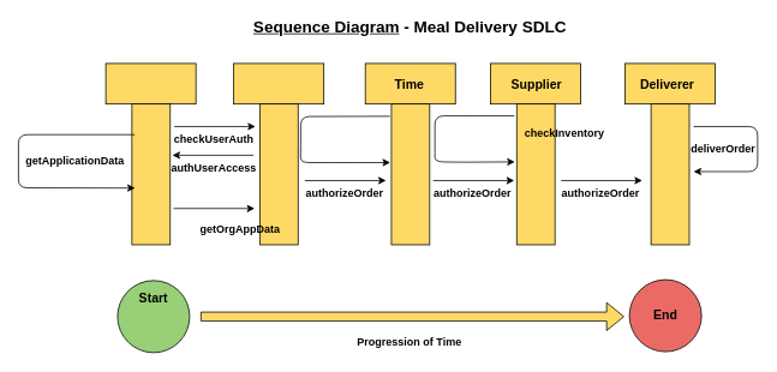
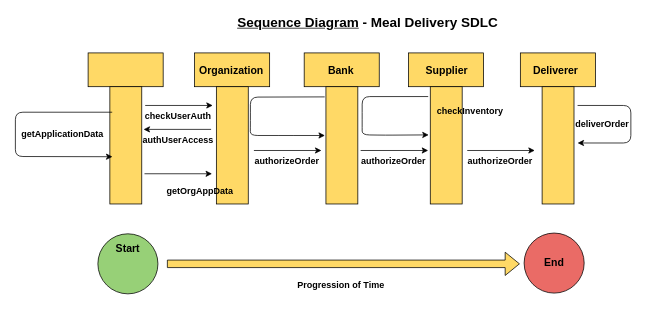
  <mxCell id="0" />
  <mxCell id="1" parent="0" />
  <mxCell id="2" value="" style="rounded=0;whiteSpace=wrap;html=1;fillColor=#FFD966;" vertex="1" parent="1"><mxGeometry x="116.88" y="70" width="100" height="45" as="geometry" /></mxCell>
  <mxCell id="3" value="" style="rounded=0;whiteSpace=wrap;html=1;rotation=90;fillColor=#FFD966;" vertex="1" parent="1"><mxGeometry x="89" y="171.88" width="156.25" height="42.5" as="geometry" /></mxCell>
  <mxCell id="4" value="" style="rounded=0;whiteSpace=wrap;html=1;fillColor=#FFD966;" vertex="1" parent="1"><mxGeometry x="258.76" y="70" width="100" height="45" as="geometry" /></mxCell>
  <mxCell id="5" value="" style="rounded=0;whiteSpace=wrap;html=1;rotation=90;fillColor=#FFD966;" vertex="1" parent="1"><mxGeometry x="230.88" y="171.88" width="156.25" height="42.5" as="geometry" /></mxCell>
  <mxCell id="6" value="" style="rounded=0;whiteSpace=wrap;html=1;fillColor=#FFD966;" vertex="1" parent="1"><mxGeometry x="404.76" y="70" width="100" height="45" as="geometry" /></mxCell>
  <mxCell id="7" value="" style="rounded=0;whiteSpace=wrap;html=1;rotation=90;fillColor=#FFD966;" vertex="1" parent="1"><mxGeometry x="376.88" y="171.88" width="156.25" height="42.5" as="geometry" /></mxCell>
  <mxCell id="8" value="" style="rounded=0;whiteSpace=wrap;html=1;fillColor=#FFD966;" vertex="1" parent="1"><mxGeometry x="543.76" y="70" width="100" height="45" as="geometry" /></mxCell>
  <mxCell id="9" value="" style="rounded=0;whiteSpace=wrap;html=1;rotation=90;fillColor=#FFD966;" vertex="1" parent="1"><mxGeometry x="515.88" y="171.88" width="156.25" height="42.5" as="geometry" /></mxCell>
  <mxCell id="10" value="" style="rounded=0;whiteSpace=wrap;html=1;fillColor=#FFD966;" vertex="1" parent="1"><mxGeometry x="692.76" y="70" width="100" height="45" as="geometry" /></mxCell>
  <mxCell id="11" value="" style="rounded=0;whiteSpace=wrap;html=1;rotation=90;fillColor=#FFD966;" vertex="1" parent="1"><mxGeometry x="664.88" y="171.88" width="156.25" height="42.5" as="geometry" /></mxCell>
  <mxCell id="12" value="" style="ellipse;whiteSpace=wrap;html=1;aspect=fixed;fillColor=#97D077;" vertex="1" parent="1"><mxGeometry x="129.91" y="311" width="80" height="80" as="geometry" /></mxCell>
  <mxCell id="13" value="" style="ellipse;whiteSpace=wrap;html=1;aspect=fixed;fillColor=#EA6B66;" vertex="1" parent="1"><mxGeometry x="697.79" y="310" width="80" height="80" as="geometry" /></mxCell>
  <mxCell id="14" value="" style="shape=flexArrow;endArrow=classic;html=1;exitX=1.151;exitY=0.5;exitDx=0;exitDy=0;exitPerimeter=0;fillColor=#FFD966;" edge="1" parent="1" source="12"><mxGeometry width="50" height="50" relative="1" as="geometry"><mxPoint x="132.03" y="461" as="sourcePoint" /><mxPoint x="692.03" y="351" as="targetPoint" /></mxGeometry></mxCell>
  <mxCell id="15" value="&lt;b&gt;&lt;font style=&quot;font-size: 14px&quot;&gt;Start&lt;/font&gt;&lt;/b&gt;" style="text;html=1;strokeColor=none;fillColor=none;align=center;verticalAlign=middle;whiteSpace=wrap;rounded=0;" vertex="1" parent="1"><mxGeometry x="133.85" y="321" width="72.12" height="20" as="geometry" /></mxCell>
  <mxCell id="16" value="&lt;b&gt;&lt;font style=&quot;font-size: 14px&quot;&gt;End&lt;/font&gt;&lt;/b&gt;" style="text;html=1;strokeColor=none;fillColor=none;align=center;verticalAlign=middle;whiteSpace=wrap;rounded=0;" vertex="1" parent="1"><mxGeometry x="701.73" y="340" width="72.12" height="20" as="geometry" /></mxCell>
- <mxCell id="18" value="&lt;span style=&quot;font-size: 14px&quot;&gt;&lt;b&gt;Time&lt;/b&gt;&lt;/span&gt;" style="text;html=1;strokeColor=none;fillColor=none;align=center;verticalAlign=middle;whiteSpace=wrap;rounded=0;" vertex="1" parent="1"><mxGeometry x="404.76" y="82.5" width="98.18" height="20" as="geometry" /></mxCell>
+ <mxCell id="17" value="&lt;b&gt;&lt;font style=&quot;font-size: 14px&quot;&gt;Organization&lt;/font&gt;&lt;/b&gt;" style="text;html=1;strokeColor=none;fillColor=none;align=center;verticalAlign=middle;whiteSpace=wrap;rounded=0;" vertex="1" parent="1"><mxGeometry x="258.76" y="82.5" width="98.18" height="20" as="geometry" /></mxCell>
+ <mxCell id="18" value="&lt;span style=&quot;font-size: 14px&quot;&gt;&lt;b&gt;Bank&lt;/b&gt;&lt;/span&gt;" style="text;html=1;strokeColor=none;fillColor=none;align=center;verticalAlign=middle;whiteSpace=wrap;rounded=0;" vertex="1" parent="1"><mxGeometry x="404.76" y="82.5" width="98.18" height="20" as="geometry" /></mxCell>
  <mxCell id="19" value="&lt;b&gt;&lt;font style=&quot;font-size: 14px&quot;&gt;Supplier&lt;/font&gt;&lt;/b&gt;" style="text;html=1;strokeColor=none;fillColor=none;align=center;verticalAlign=middle;whiteSpace=wrap;rounded=0;" vertex="1" parent="1"><mxGeometry x="545.58" y="82.5" width="98.18" height="20" as="geometry" /></mxCell>
  <mxCell id="20" value="&lt;b&gt;&lt;font style=&quot;font-size: 14px&quot;&gt;Deliverer&lt;/font&gt;&lt;/b&gt;" style="text;html=1;strokeColor=none;fillColor=none;align=center;verticalAlign=middle;whiteSpace=wrap;rounded=0;" vertex="1" parent="1"><mxGeometry x="690.64" y="82.5" width="98.18" height="20" as="geometry" /></mxCell>
  <mxCell id="21" value="" style="endArrow=classic;html=1;fillColor=#FFD966;entryX=0.597;entryY=0.919;entryDx=0;entryDy=0;entryPerimeter=0;" edge="1" parent="1" target="3"><mxGeometry width="50" height="50" relative="1" as="geometry"><mxPoint x="149" y="149" as="sourcePoint" /><mxPoint x="138" y="208" as="targetPoint" /><Array as="points"><mxPoint x="20" y="149" /><mxPoint x="20" y="180" /><mxPoint x="20" y="208" /></Array></mxGeometry></mxCell>
  <mxCell id="22" value="&lt;b&gt;getApplicationData&lt;/b&gt;" style="text;html=1;strokeColor=none;fillColor=none;align=center;verticalAlign=middle;whiteSpace=wrap;rounded=0;" vertex="1" parent="1"><mxGeometry x="28" y="167.88" width="110" height="20" as="geometry" /></mxCell>
  <mxCell id="23" value="" style="endArrow=classic;html=1;fillColor=#FFD966;" edge="1" parent="1"><mxGeometry width="50" height="50" relative="1" as="geometry"><mxPoint x="192" y="231" as="sourcePoint" /><mxPoint x="282" y="231" as="targetPoint" /></mxGeometry></mxCell>
  <mxCell id="24" value="&lt;b&gt;getOrgAppData&lt;/b&gt;" style="text;html=1;strokeColor=none;fillColor=none;align=center;verticalAlign=middle;whiteSpace=wrap;rounded=0;" vertex="1" parent="1"><mxGeometry x="245.76" y="244.88" width="40" height="20" as="geometry" /></mxCell>
  <mxCell id="25" value="" style="endArrow=classic;html=1;fillColor=#FFD966;" edge="1" parent="1"><mxGeometry width="50" height="50" relative="1" as="geometry"><mxPoint x="192.94" y="140" as="sourcePoint" /><mxPoint x="282.94" y="140" as="targetPoint" /></mxGeometry></mxCell>
  <mxCell id="26" value="&lt;b&gt;checkUserAuth&lt;/b&gt;" style="text;html=1;strokeColor=none;fillColor=none;align=center;verticalAlign=middle;whiteSpace=wrap;rounded=0;" vertex="1" parent="1"><mxGeometry x="216.7" y="143.88" width="40" height="20" as="geometry" /></mxCell>
  <mxCell id="27" value="" style="endArrow=classic;html=1;fillColor=#FFD966;" edge="1" parent="1"><mxGeometry width="50" height="50" relative="1" as="geometry"><mxPoint x="280.76" y="171.88" as="sourcePoint" /><mxPoint x="190.76" y="171.88" as="targetPoint" /></mxGeometry></mxCell>
  <mxCell id="28" value="&lt;b&gt;authUserAccess&lt;/b&gt;" style="text;html=1;strokeColor=none;fillColor=none;align=center;verticalAlign=middle;whiteSpace=wrap;rounded=0;" vertex="1" parent="1"><mxGeometry x="216.52" y="175.76" width="40" height="20" as="geometry" /></mxCell>
  <mxCell id="29" value="" style="endArrow=classic;html=1;fillColor=#FFD966;entryX=0.416;entryY=1.031;entryDx=0;entryDy=0;entryPerimeter=0;" edge="1" parent="1" target="7"><mxGeometry width="50" height="50" relative="1" as="geometry"><mxPoint x="432.1" y="128.59" as="sourcePoint" /><mxPoint x="432.418" y="187.876" as="targetPoint" /><Array as="points"><mxPoint x="333.1" y="128.88" /><mxPoint x="333.1" y="159.88" /><mxPoint x="333" y="180" /><mxPoint x="380" y="180" /></Array></mxGeometry></mxCell>
  <mxCell id="30" value="" style="endArrow=classic;html=1;fillColor=#FFD966;" edge="1" parent="1"><mxGeometry width="50" height="50" relative="1" as="geometry"><mxPoint x="480" y="200" as="sourcePoint" /><mxPoint x="570" y="200" as="targetPoint" /></mxGeometry></mxCell>
  <mxCell id="31" value="&lt;b&gt;authorizeOrder&lt;/b&gt;" style="text;html=1;strokeColor=none;fillColor=none;align=center;verticalAlign=middle;whiteSpace=wrap;rounded=0;" vertex="1" parent="1"><mxGeometry x="503.76" y="203.88" width="40" height="20" as="geometry" /></mxCell>
  <mxCell id="32" value="" style="endArrow=classic;html=1;fillColor=#FFD966;" edge="1" parent="1"><mxGeometry width="50" height="50" relative="1" as="geometry"><mxPoint x="337.76" y="200" as="sourcePoint" /><mxPoint x="427.76" y="200" as="targetPoint" /></mxGeometry></mxCell>
  <mxCell id="33" value="&lt;b&gt;authorizeOrder&lt;/b&gt;" style="text;html=1;strokeColor=none;fillColor=none;align=center;verticalAlign=middle;whiteSpace=wrap;rounded=0;" vertex="1" parent="1"><mxGeometry x="361.52" y="203.88" width="40" height="20" as="geometry" /></mxCell>
  <mxCell id="34" value="" style="endArrow=classic;html=1;fillColor=#FFD966;" edge="1" parent="1"><mxGeometry width="50" height="50" relative="1" as="geometry"><mxPoint x="622" y="200" as="sourcePoint" /><mxPoint x="712" y="200" as="targetPoint" /></mxGeometry></mxCell>
  <mxCell id="35" value="&lt;b&gt;authorizeOrder&lt;/b&gt;" style="text;html=1;strokeColor=none;fillColor=none;align=center;verticalAlign=middle;whiteSpace=wrap;rounded=0;" vertex="1" parent="1"><mxGeometry x="645.76" y="203.88" width="40" height="20" as="geometry" /></mxCell>
  <mxCell id="36" value="" style="endArrow=classic;html=1;fillColor=#FFD966;" edge="1" parent="1"><mxGeometry width="50" height="50" relative="1" as="geometry"><mxPoint x="769" y="140" as="sourcePoint" /><mxPoint x="769" y="190" as="targetPoint" /><Array as="points"><mxPoint x="840" y="140" /><mxPoint x="840" y="190" /></Array></mxGeometry></mxCell>
  <mxCell id="37" value="&lt;b&gt;deliverOrder&lt;/b&gt;" style="text;html=1;strokeColor=none;fillColor=none;align=center;verticalAlign=middle;whiteSpace=wrap;rounded=0;" vertex="1" parent="1"><mxGeometry x="782.13" y="154.76" width="40" height="20" as="geometry" /></mxCell>
  <mxCell id="38" value="&lt;b&gt;checkInventory&lt;/b&gt;" style="text;html=1;strokeColor=none;fillColor=none;align=center;verticalAlign=middle;whiteSpace=wrap;rounded=0;" vertex="1" parent="1"><mxGeometry x="605.9" y="138.46" width="40" height="20" as="geometry" /></mxCell>
  <mxCell id="39" value="" style="endArrow=classic;html=1;fillColor=#FFD966;entryX=0.411;entryY=1.049;entryDx=0;entryDy=0;entryPerimeter=0;exitX=0.084;exitY=1.065;exitDx=0;exitDy=0;exitPerimeter=0;" edge="1" parent="1" source="9" target="9"><mxGeometry width="50" height="50" relative="1" as="geometry"><mxPoint x="565.16" y="128.17" as="sourcePoint" /><mxPoint x="565.497" y="179.585" as="targetPoint" /><Array as="points"><mxPoint x="482.02" y="128.17" /><mxPoint x="482.02" y="159.17" /><mxPoint x="482.02" y="179.17" /><mxPoint x="513.06" y="179.58" /></Array></mxGeometry></mxCell>
- <mxCell id="40" value="&lt;b&gt;&lt;font style=&quot;font-size: 18px&quot;&gt;&lt;u&gt;Sequence Diagram&lt;/u&gt;&amp;nbsp;- Meal Delivery SDLC&lt;/font&gt;&lt;/b&gt;" style="text;html=1;strokeColor=none;fillColor=none;align=center;verticalAlign=middle;whiteSpace=wrap;rounded=0;fontSize=16;" vertex="1" parent="1"><mxGeometry x="247.19" y="20" width="415.14" height="20" as="geometry" /></mxCell>
+ <mxCell id="40" value="&lt;b&gt;&lt;font style=&quot;font-size: 18px&quot;&gt;&lt;u&gt;Sequence Diagram&lt;/u&gt;&amp;nbsp;- Meal Delivery SDLC&lt;/font&gt;&lt;/b&gt;" style="text;html=1;strokeColor=none;fillColor=none;align=center;verticalAlign=middle;whiteSpace=wrap;rounded=0;fontSize=16;" vertex="1" parent="1"><mxGeometry x="282.19" y="20" width="415.14" height="20" as="geometry" /></mxCell>
  <mxCell id="41" value="&lt;b&gt;Progression of Time&lt;/b&gt;" style="text;html=1;strokeColor=none;fillColor=none;align=center;verticalAlign=middle;whiteSpace=wrap;rounded=0;" vertex="1" parent="1"><mxGeometry x="385.77" y="370" width="136.15" height="20" as="geometry" /></mxCell>
